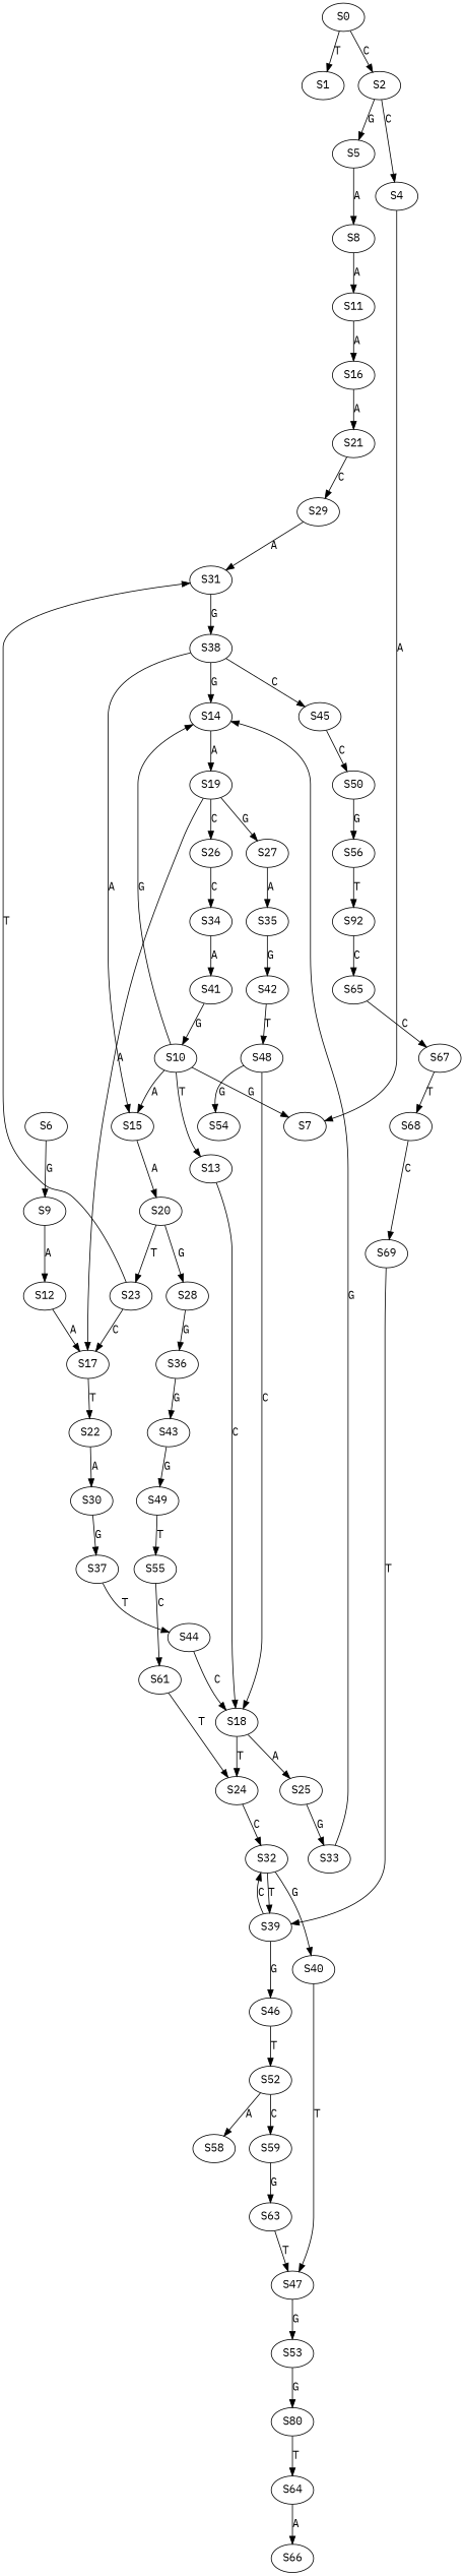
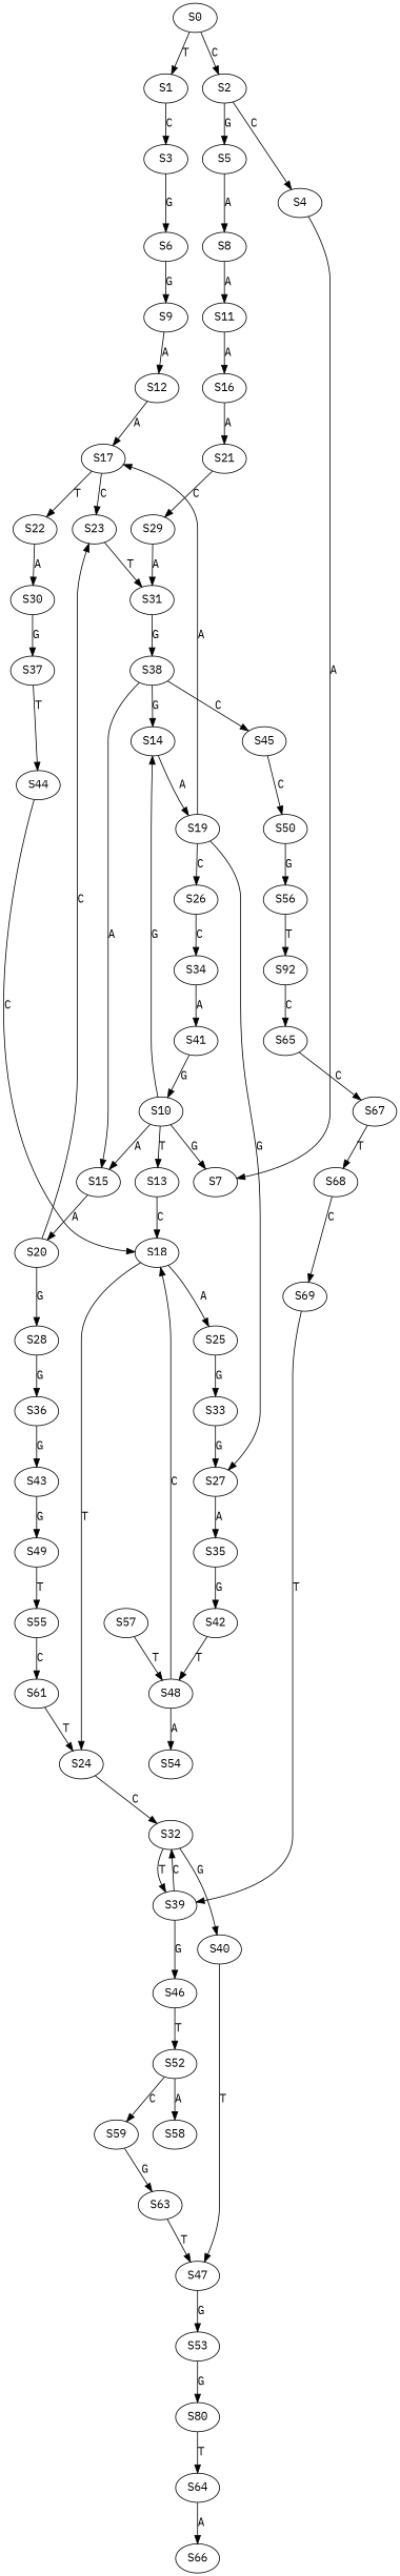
  strict digraph {
    fontname="IBM Plex Mono"
    node [fontname="IBM Plex Mono"]
    edge [fontname="IBM Plex Mono"]
    S0
    S1
    S2
+   S3
    S4
    S5
    S6
    S7
    S8
    S9
    S11
    S12
    S10
    S13
    S14
    S15
    S16
    S17
    S18
    S19
    S20
    S21
    S22
    S23
    S24
    S25
    S26
    S27
    S28
    S29
    S30
    S31
    S32
    S33
    S34
    S35
    S36
    S37
    S38
    S39
    S40
    S41
    S42
    S43
    S44
    S45
    S46
    S47
    S48
    S49
    S50
    S52
    S53
    S54
    S55
    S56
    S58
    S59
    n59 [label=S80]
    S61
    n61 [label=S92]
+   S57
    S63
    S64
    S65
    S66
    S67
    S68
    S69
    S0 -> S1 [label=T]
    S0 -> S2 [label=C]
+   S1 -> S3 [label=C]
    S2 -> S4 [label=C]
    S2 -> S5 [label=G]
+   S3 -> S6 [label=G]
    S4 -> S7 [label=A]
    S5 -> S8 [label=A]
    S6 -> S9 [label=G]
    S8 -> S11 [label=A]
    S9 -> S12 [label=A]
    S11 -> S16 [label=A]
    S12 -> S17 [label=A]
    S10 -> S7 [label=G]
    S10 -> S13 [label=T]
    S10 -> S14 [label=G]
    S10 -> S15 [label=A]
    S13 -> S18 [label=C]
    S14 -> S19 [label=A]
    S15 -> S20 [label=A]
    S16 -> S21 [label=A]
    S17 -> S22 [label=T]
-   S23 -> S17 [label=C]
+   S17 -> S23 [label=C]
    S18 -> S24 [label=T]
    S18 -> S25 [label=A]
    S19 -> S17 [label=A]
    S19 -> S26 [label=C]
    S19 -> S27 [label=G]
-   S20 -> S23 [label=T]
+   S20 -> S23 [label=C]
    S20 -> S28 [label=G]
    S21 -> S29 [label=C]
    S22 -> S30 [label=A]
    S23 -> S31 [label=T]
    S24 -> S32 [label=C]
    S25 -> S33 [label=G]
    S26 -> S34 [label=C]
    S27 -> S35 [label=A]
    S28 -> S36 [label=G]
    S29 -> S31 [label=A]
    S30 -> S37 [label=G]
    S31 -> S38 [label=G]
    S32 -> S39 [label=T]
    S32 -> S40 [label=G]
-   S33 -> S14 [label=G]
+   S33 -> S27 [label=G]
    S34 -> S41 [label=A]
    S35 -> S42 [label=G]
    S36 -> S43 [label=G]
    S37 -> S44 [label=T]
    S38 -> S14 [label=G]
    S38 -> S15 [label=A]
    S38 -> S45 [label=C]
    S39 -> S32 [label=C]
    S39 -> S46 [label=G]
    S40 -> S47 [label=T]
    S41 -> S10 [label=G]
    S42 -> S48 [label=T]
    S43 -> S49 [label=G]
    S44 -> S18 [label=C]
    S45 -> S50 [label=C]
    S46 -> S52 [label=T]
    S47 -> S53 [label=G]
    S48 -> S18 [label=C]
-   S48 -> S54 [label=G]
+   S48 -> S54 [label=A]
    S49 -> S55 [label=T]
    S50 -> S56 [label=G]
    S52 -> S58 [label=A]
    S52 -> S59 [label=C]
    S53 -> n59 [label=G]
    S55 -> S61 [label=C]
    S56 -> n61 [label=T]
    S59 -> S63 [label=G]
    n59 -> S64 [label=T]
    S61 -> S24 [label=T]
    n61 -> S65 [label=C]
+   S57 -> S48 [label=T]
    S63 -> S47 [label=T]
    S64 -> S66 [label=A]
    S65 -> S67 [label=C]
    S67 -> S68 [label=T]
    S68 -> S69 [label=C]
    S69 -> S39 [label=T]
  }
